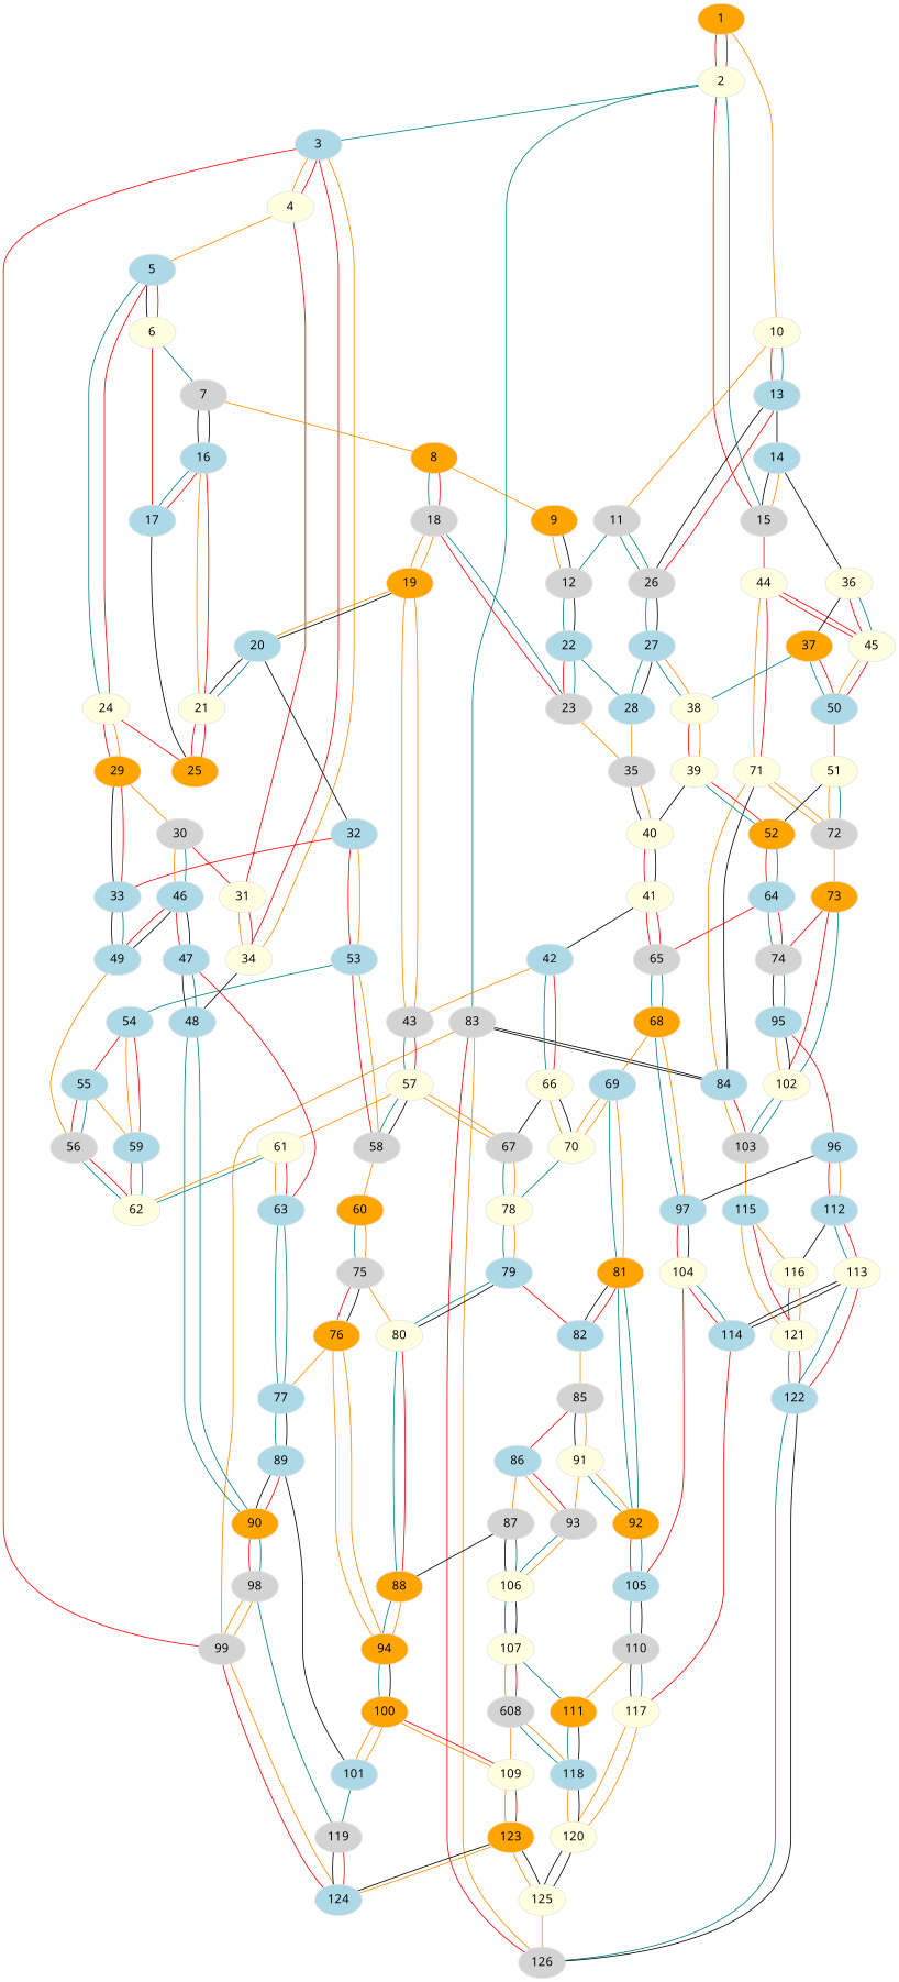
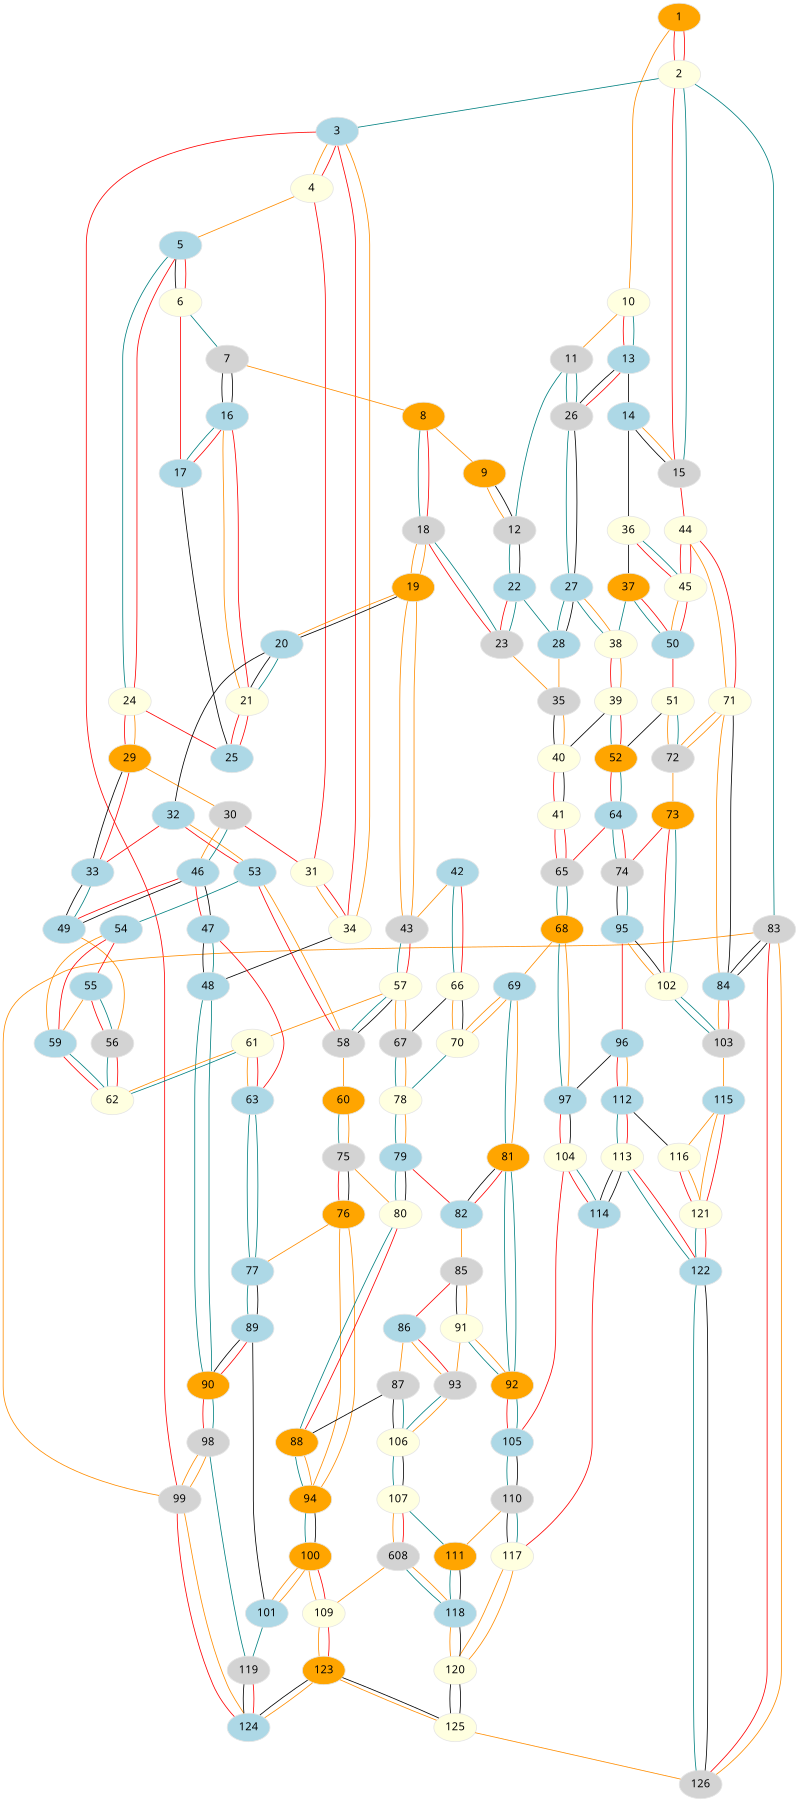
  graph {
    fontname="Noto Sans"
    node [color=gray90 fillcolor=lightblue fontname="Noto Sans" style=filled]
    edge [color=darkorange fontname="Noto Sans"]
    1 [fillcolor=orange]
    2 [fillcolor=lightyellow]
    10 [fillcolor=lightyellow]
    3
    15 [fillcolor=lightgrey]
    83 [fillcolor=lightgrey]
    11 [fillcolor=lightgrey]
    13
    4 [fillcolor=lightyellow]
    34 [fillcolor=lightyellow]
    99 [fillcolor=lightgrey]
    44 [fillcolor=lightyellow]
    84
    126 [fillcolor=lightgrey]
    5
    31 [fillcolor=lightyellow]
    48
    124
    6 [fillcolor=lightyellow]
    24 [fillcolor=lightyellow]
    7 [fillcolor=lightgrey]
    17
-   25 [fillcolor=orange]
+   25
    29 [fillcolor=orange]
    8 [fillcolor=orange]
    16
    9 [fillcolor=orange]
    18 [fillcolor=lightgrey]
    21 [fillcolor=lightyellow]
    12 [fillcolor=lightgrey]
    19 [fillcolor=orange]
    23 [fillcolor=lightgrey]
    22
    26 [fillcolor=lightgrey]
    14
    27
    28
    36 [fillcolor=lightyellow]
    37 [fillcolor=orange]
    45 [fillcolor=lightyellow]
    71 [fillcolor=lightyellow]
    20
    43 [fillcolor=lightgrey]
    35 [fillcolor=lightgrey]
    32
    57 [fillcolor=lightyellow]
    33
    53
    40 [fillcolor=lightyellow]
    30 [fillcolor=lightgrey]
    38 [fillcolor=lightyellow]
    39 [fillcolor=lightyellow]
    46
    49
    47
    54
    58 [fillcolor=lightgrey]
    56 [fillcolor=lightgrey]
    90 [fillcolor=orange]
    41 [fillcolor=lightyellow]
    50
    51 [fillcolor=lightyellow]
    52 [fillcolor=orange]
    64
    42
    65 [fillcolor=lightgrey]
    66 [fillcolor=lightyellow]
    68 [fillcolor=orange]
    67 [fillcolor=lightgrey]
    70 [fillcolor=lightyellow]
    61 [fillcolor=lightyellow]
    72 [fillcolor=lightgrey]
    63
    77
    98 [fillcolor=lightgrey]
    62 [fillcolor=lightyellow]
    73 [fillcolor=orange]
    74 [fillcolor=lightgrey]
    55
    59
    60 [fillcolor=orange]
    78 [fillcolor=lightyellow]
    75 [fillcolor=lightgrey]
    76 [fillcolor=orange]
    80 [fillcolor=lightyellow]
    89
    95
    69
    97
    79
    81 [fillcolor=orange]
    104 [fillcolor=lightyellow]
    82
    92 [fillcolor=orange]
    103 [fillcolor=lightgrey]
    102 [fillcolor=lightyellow]
    96
    94 [fillcolor=orange]
    88 [fillcolor=orange]
    100 [fillcolor=orange]
    101
    85 [fillcolor=lightgrey]
    105
    86
    91 [fillcolor=lightyellow]
    115
    87 [fillcolor=lightgrey]
    93 [fillcolor=lightgrey]
    106 [fillcolor=lightyellow]
    107 [fillcolor=lightyellow]
    119 [fillcolor=lightgrey]
    110 [fillcolor=lightgrey]
    109 [fillcolor=lightyellow]
    112
    113 [fillcolor=lightyellow]
    116 [fillcolor=lightyellow]
    114
    123 [fillcolor=orange]
    121 [fillcolor=lightyellow]
    117 [fillcolor=lightyellow]
    111 [fillcolor=orange]
    n122 [fillcolor=lightgrey label=608]
    118
    120 [fillcolor=lightyellow]
    125 [fillcolor=lightyellow]
    122
    1 -- 2 [color=red]
    1 -- 2 [color=red]
    1 -- 10
    2 -- 3 [color=teal]
    2 -- 15 [color=red]
    2 -- 15 [color=teal]
    2 -- 83 [color=teal]
    10 -- 11
    10 -- 13 [color=red]
    10 -- 13 [color=teal]
    3 -- 4
    3 -- 4 [color=red]
    3 -- 34 [color=red]
    3 -- 34
    3 -- 99 [color=red]
    15 -- 44 [color=red]
    83 -- 99
    83 -- 84 [color=black]
    83 -- 84 [color=black]
    83 -- 126 [color=red]
    83 -- 126
    11 -- 12 [color=teal]
    11 -- 26 [color=teal]
    11 -- 26 [color=teal]
    13 -- 26 [color=black]
    13 -- 26 [color=red]
    13 -- 14 [color=black]
    4 -- 5
    4 -- 31 [color=red]
    34 -- 48 [color=black]
    99 -- 124 [color=red]
    99 -- 124
    44 -- 45 [color=red]
    44 -- 45 [color=red]
    44 -- 71
    44 -- 71 [color=red]
    84 -- 103
    84 -- 103 [color=red]
    5 -- 6 [color=black]
    5 -- 6 [color=red]
    5 -- 24 [color=teal]
    5 -- 24 [color=red]
    31 -- 34
    31 -- 34 [color=red]
    48 -- 90 [color=teal]
    48 -- 90 [color=teal]
    6 -- 7 [color=teal]
    6 -- 17 [color=red]
    24 -- 25 [color=red]
    24 -- 29 [color=red]
    24 -- 29
    7 -- 8
    7 -- 16 [color=black]
    7 -- 16 [color=black]
    17 -- 25 [color=black]
    29 -- 33 [color=black]
    29 -- 33 [color=red]
    29 -- 30
    8 -- 9
    8 -- 18 [color=teal]
    8 -- 18 [color=red]
    16 -- 17 [color=teal]
    16 -- 17 [color=red]
    16 -- 21
    16 -- 21 [color=red]
    9 -- 12
    9 -- 12 [color=black]
    18 -- 19
    18 -- 19
    18 -- 23 [color=red]
    18 -- 23 [color=teal]
    21 -- 25 [color=red]
    21 -- 25 [color=red]
    12 -- 22 [color=teal]
    12 -- 22 [color=black]
    19 -- 20
    19 -- 20 [color=black]
    19 -- 43
    19 -- 43
    23 -- 35
    22 -- 23 [color=red]
    22 -- 23 [color=teal]
    22 -- 28 [color=teal]
    26 -- 27 [color=teal]
    26 -- 27 [color=black]
    14 -- 15 [color=black]
    14 -- 15
    14 -- 36 [color=black]
    27 -- 28 [color=teal]
    27 -- 28 [color=black]
    27 -- 38 [color=teal]
    27 -- 38
    28 -- 35
    36 -- 37 [color=black]
    36 -- 45 [color=red]
    36 -- 45 [color=teal]
    37 -- 38 [color=teal]
    37 -- 50 [color=teal]
    37 -- 50 [color=red]
    45 -- 50
    45 -- 50 [color=red]
    71 -- 84
    71 -- 84 [color=black]
    71 -- 72
    71 -- 72
    20 -- 21 [color=black]
    20 -- 21 [color=teal]
    20 -- 32 [color=black]
    43 -- 57 [color=teal]
    43 -- 57 [color=red]
    35 -- 40 [color=black]
    35 -- 40
    32 -- 33 [color=red]
    32 -- 53 [color=red]
    32 -- 53
    57 -- 58 [color=teal]
    57 -- 58 [color=black]
    57 -- 67
    57 -- 67
    57 -- 61
    33 -- 49 [color=black]
    33 -- 49 [color=teal]
    53 -- 54 [color=teal]
    53 -- 58 [color=red]
    53 -- 58
    40 -- 41 [color=red]
    40 -- 41 [color=black]
    30 -- 31 [color=red]
    30 -- 46
    30 -- 46 [color=teal]
    38 -- 39 [color=red]
    38 -- 39
    39 -- 40 [color=black]
    39 -- 52 [color=teal]
    39 -- 52 [color=red]
    46 -- 49 [color=red]
    46 -- 49 [color=black]
    46 -- 47 [color=red]
    46 -- 47 [color=black]
    49 -- 56
    47 -- 48 [color=black]
    47 -- 48 [color=teal]
    47 -- 63 [color=red]
    54 -- 55 [color=red]
    54 -- 59
    54 -- 59 [color=red]
    58 -- 60
    56 -- 62 [color=teal]
    56 -- 62 [color=red]
    90 -- 98 [color=red]
    90 -- 98 [color=teal]
-   41 -- 42 [color=black]
    41 -- 65 [color=red]
    41 -- 65 [color=red]
    50 -- 51 [color=red]
    51 -- 52 [color=black]
    51 -- 72
    51 -- 72 [color=teal]
    52 -- 64 [color=red]
    52 -- 64 [color=teal]
    64 -- 65 [color=red]
    64 -- 74 [color=teal]
    64 -- 74 [color=red]
    42 -- 43
    42 -- 66 [color=teal]
    42 -- 66 [color=red]
    65 -- 68 [color=teal]
    65 -- 68 [color=teal]
    66 -- 67 [color=black]
    66 -- 70
    66 -- 70 [color=black]
    68 -- 69
    68 -- 97 [color=teal]
    68 -- 97
    67 -- 78 [color=teal]
    67 -- 78
    70 -- 78 [color=teal]
    61 -- 63
    61 -- 63 [color=red]
    61 -- 62
    61 -- 62 [color=teal]
    72 -- 73
    63 -- 77 [color=teal]
    63 -- 77 [color=teal]
    77 -- 89 [color=teal]
    77 -- 89 [color=black]
    98 -- 99
    98 -- 99
    98 -- 119 [color=teal]
    73 -- 74 [color=red]
    73 -- 102 [color=red]
    73 -- 102 [color=teal]
    74 -- 95 [color=black]
    74 -- 95 [color=teal]
    55 -- 56 [color=red]
    55 -- 56 [color=teal]
    55 -- 59
    59 -- 62 [color=red]
    59 -- 62 [color=teal]
    60 -- 75 [color=teal]
    60 -- 75
    78 -- 79 [color=teal]
    78 -- 79
    75 -- 76 [color=red]
    75 -- 76 [color=black]
    75 -- 80
    76 -- 77
    76 -- 94
    76 -- 94
    80 -- 88 [color=teal]
    80 -- 88 [color=red]
    89 -- 90 [color=black]
    89 -- 90 [color=red]
    89 -- 101 [color=black]
    95 -- 102
    95 -- 102 [color=black]
    95 -- 96 [color=red]
    69 -- 70
    69 -- 70
    69 -- 81 [color=teal]
    69 -- 81
    97 -- 104 [color=red]
    97 -- 104 [color=black]
    79 -- 80 [color=teal]
    79 -- 80 [color=black]
    79 -- 82 [color=red]
    81 -- 82 [color=black]
    81 -- 82 [color=red]
    81 -- 92 [color=teal]
    81 -- 92 [color=teal]
    104 -- 105 [color=red]
    104 -- 114 [color=red]
    104 -- 114 [color=teal]
    82 -- 85
    92 -- 105 [color=red]
    92 -- 105 [color=teal]
    103 -- 115
    102 -- 103 [color=teal]
    102 -- 103 [color=teal]
    96 -- 97 [color=black]
    96 -- 112 [color=red]
    96 -- 112
    94 -- 100 [color=teal]
    94 -- 100 [color=black]
    88 -- 94 [color=teal]
    88 -- 94
    100 -- 101
    100 -- 101
    100 -- 109
    100 -- 109 [color=red]
    101 -- 119 [color=teal]
    85 -- 86 [color=red]
    85 -- 91 [color=black]
    85 -- 91
    105 -- 110 [color=teal]
    105 -- 110 [color=black]
    86 -- 87
    86 -- 93
    86 -- 93 [color=red]
    91 -- 92 [color=teal]
    91 -- 92
    91 -- 93
    115 -- 116
    115 -- 121
    115 -- 121 [color=red]
    87 -- 88 [color=black]
    87 -- 106 [color=black]
    87 -- 106 [color=teal]
    93 -- 106 [color=teal]
    93 -- 106
    106 -- 107 [color=teal]
    106 -- 107 [color=black]
    107 -- 111 [color=teal]
    107 -- n122
    107 -- n122 [color=red]
    119 -- 124 [color=black]
    119 -- 124 [color=red]
    110 -- 117 [color=black]
    110 -- 117 [color=teal]
    110 -- 111
    109 -- 123
    109 -- 123 [color=red]
    112 -- 113 [color=teal]
    112 -- 113 [color=red]
    112 -- 116 [color=black]
    113 -- 114 [color=black]
    113 -- 114 [color=black]
    113 -- 122 [color=teal]
    113 -- 122 [color=red]
    116 -- 121 [color=red]
    116 -- 121
    114 -- 117 [color=red]
    123 -- 124 [color=black]
    123 -- 124
    123 -- 125
    123 -- 125 [color=black]
    121 -- 122 [color=teal]
    121 -- 122 [color=red]
    117 -- 120
    117 -- 120
    111 -- 118 [color=teal]
    111 -- 118 [color=black]
    n122 -- 109
    n122 -- 118 [color=teal]
    n122 -- 118
    118 -- 120
    118 -- 120 [color=black]
    120 -- 125 [color=black]
    120 -- 125 [color=black]
    125 -- 126
    122 -- 126 [color=teal]
    122 -- 126 [color=black]
  }
